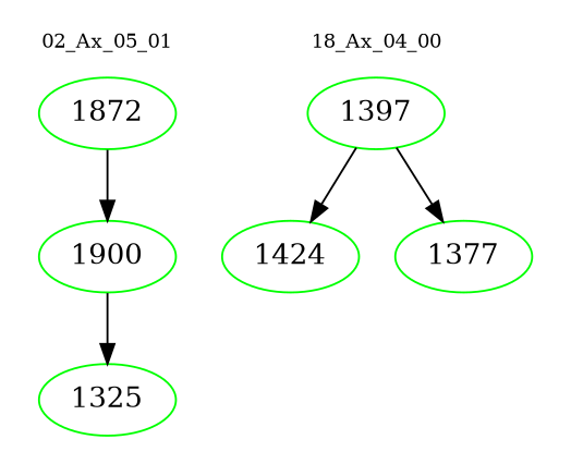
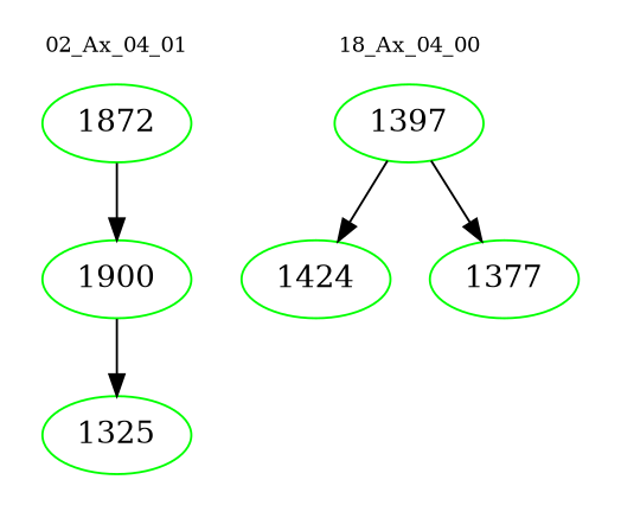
  digraph {
    node [color=green]
    edge [color=black]
    n1 [label=1900]
    n2 [label=1872]
    n3 [label=1325]
    n4 [label=1397]
    n5 [label=1424]
    n6 [label=1377]
    subgraph cluster_1 {
      color=white
      fontsize=10
-     label="02_Ax_05_01"
+     label="02_Ax_04_01"
      n1
      n2
      n3
    }
    subgraph cluster_2 {
      color=white
      fontsize=10
      label="18_Ax_04_00"
      n4
      n5
      n6
    }
    n1 -> n3
    n2 -> n1
    n4 -> n5
    n4 -> n6
  }
